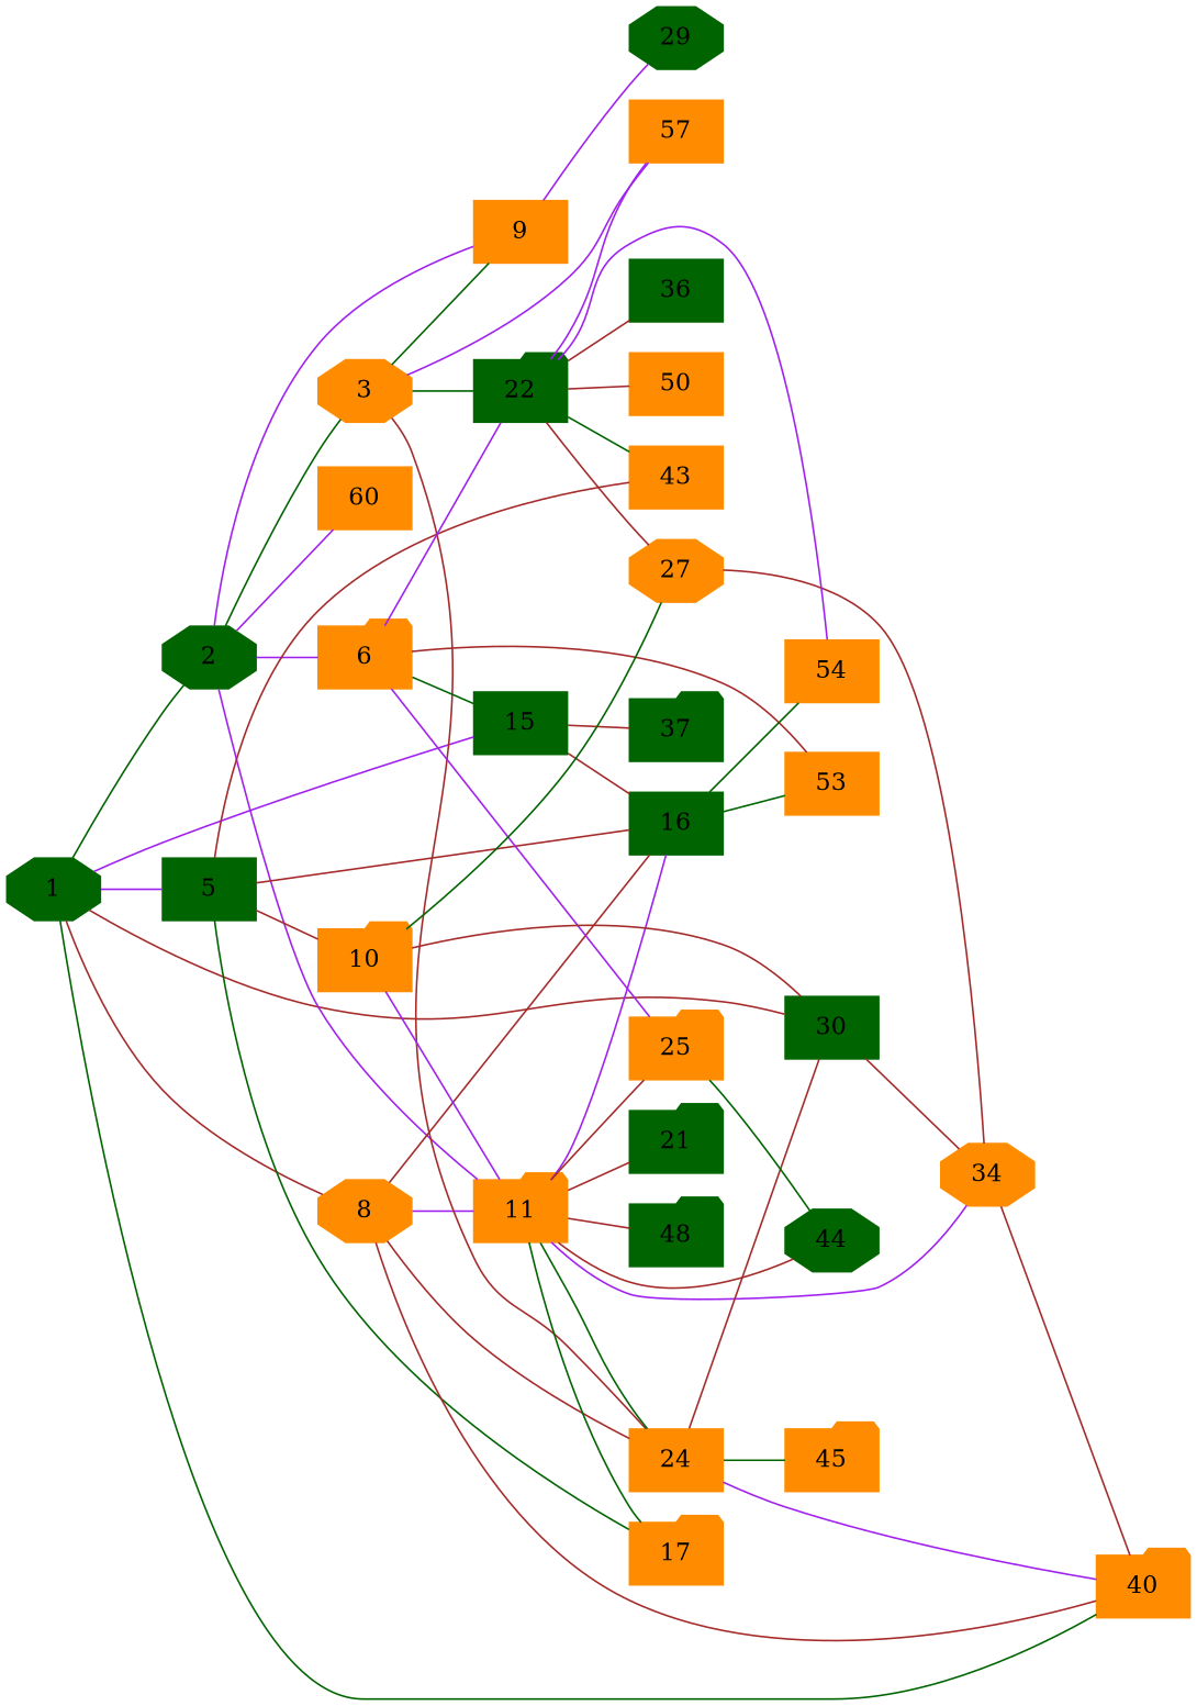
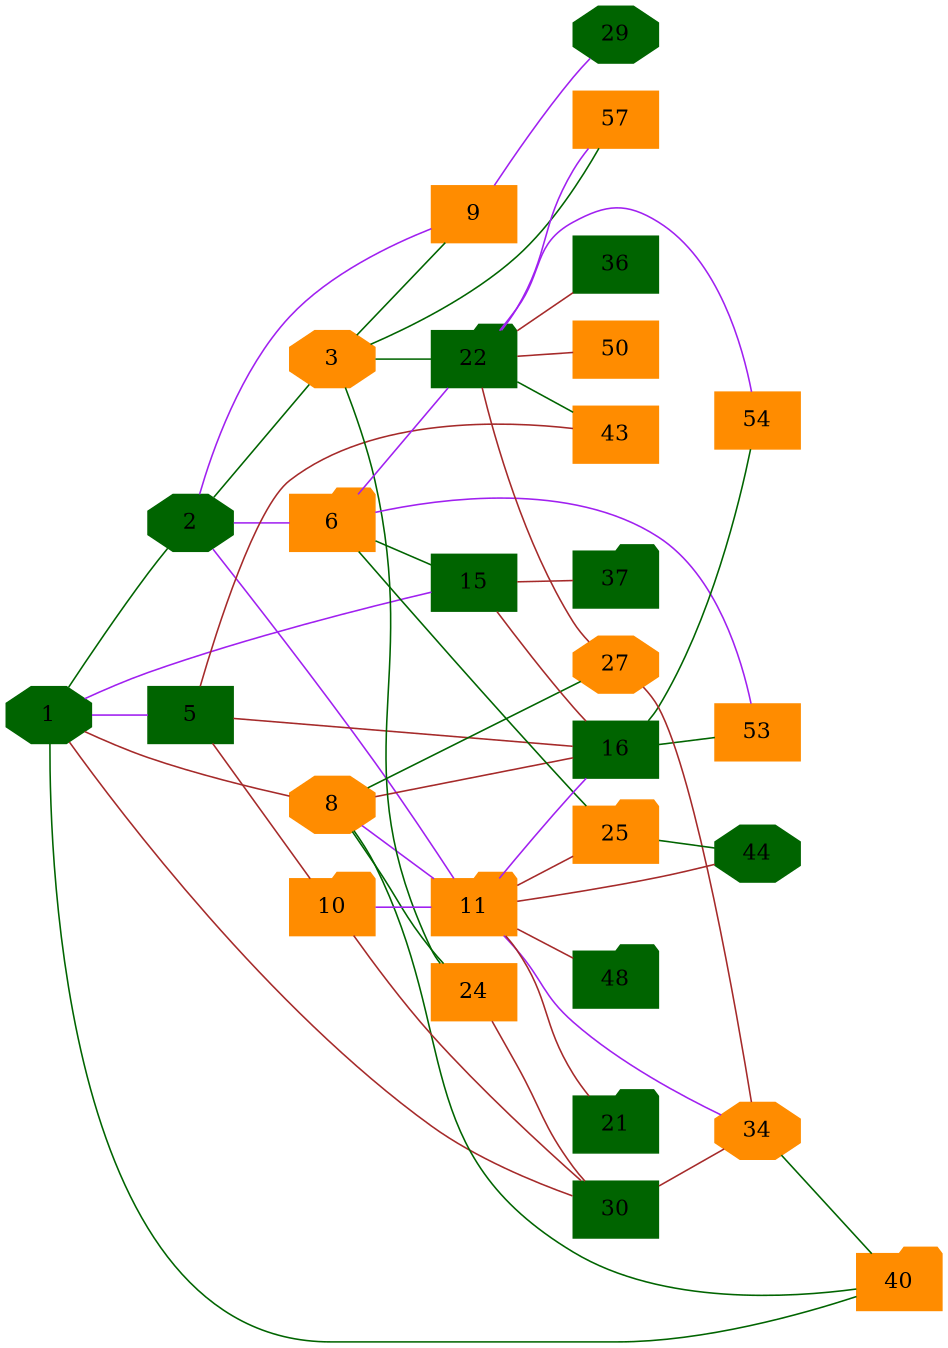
  graph {
    fontname="DejaVu Serif"
    rankdir=LR
    node [color=darkorange fontname="DejaVu Serif" shape=box style=filled]
    edge [color=darkgreen fontname="DejaVu Serif"]
    1 [color=darkgreen shape=octagon super="+4"]
    2 [color=darkgreen shape=octagon super="+7+12"]
    5 [color=darkgreen super="+13"]
    8 [shape=octagon super="+47"]
    15 [color=darkgreen super="+18"]
    30 [color=darkgreen super="+59"]
    40 [shape=folder]
    3 [shape=octagon super="+32"]
    6 [shape=folder super="+41+35"]
    9
    11 [shape=folder super="+38+31+19"]
-   60
    10 [shape=folder]
    16 [color=darkgreen super="+23"]
-   17 [shape=folder]
    43
    24 [super="+39"]
    27 [shape=octagon super="+46"]
    37 [color=darkgreen shape=folder super="+62"]
    34 [shape=octagon super="+56"]
    22 [color=darkgreen shape=folder super="+49+26+58"]
    57
    25 [shape=folder super="+33"]
    53
    29 [color=darkgreen shape=octagon]
    21 [color=darkgreen shape=folder]
    44 [color=darkgreen shape=octagon]
    48 [color=darkgreen shape=folder]
    54 [super="+55"]
    36 [color=darkgreen]
    50
-   45 [shape=folder]
    1 -- 2
    1 -- 5 [color=purple]
    1 -- 8 [color=brown]
    1 -- 15 [color=purple weight=2]
    1 -- 30 [color=brown]
    1 -- 40
    2 -- 3
    2 -- 6 [color=purple]
    2 -- 9 [color=purple]
    2 -- 11 [color=purple weight=2]
-   2 -- 60 [color=purple]
    5 -- 10 [color=brown]
    5 -- 16 [color=brown]
-   5 -- 17
    5 -- 43 [color=brown]
-   8 -- 40 [color=brown]
+   8 -- 40
    8 -- 11 [color=purple]
    8 -- 16 [color=brown]
-   8 -- 24 [color=brown]
-   10 -- 27
+   8 -- 24
+   8 -- 27
    15 -- 16 [color=brown]
    15 -- 37 [color=brown]
    30 -- 34 [color=brown]
    3 -- 9
-   3 -- 24 [color=brown]
+   3 -- 24
    3 -- 22
-   3 -- 57 [color=purple]
+   3 -- 57
    6 -- 15
    6 -- 22 [color=purple]
-   6 -- 25 [color=purple]
-   6 -- 53 [color=brown]
+   6 -- 25
+   6 -- 53 [color=purple]
    9 -- 29 [color=purple]
    11 -- 16 [color=purple]
-   11 -- 17
-   11 -- 24
    11 -- 34 [color=purple]
    11 -- 25 [color=brown]
    11 -- 21 [color=brown]
    11 -- 44 [color=brown]
    11 -- 48 [color=brown]
    10 -- 30 [color=brown]
    10 -- 11 [color=purple]
    16 -- 53
    16 -- 54
    24 -- 30 [color=brown]
-   24 -- 40 [color=purple]
-   24 -- 45
    27 -- 34 [color=brown]
-   34 -- 40 [color=brown]
+   34 -- 40
    22 -- 43
    22 -- 27 [color=brown]
    22 -- 57 [color=purple]
    22 -- 54 [color=purple]
    22 -- 36 [color=brown]
    22 -- 50 [color=brown]
    25 -- 44
  }
